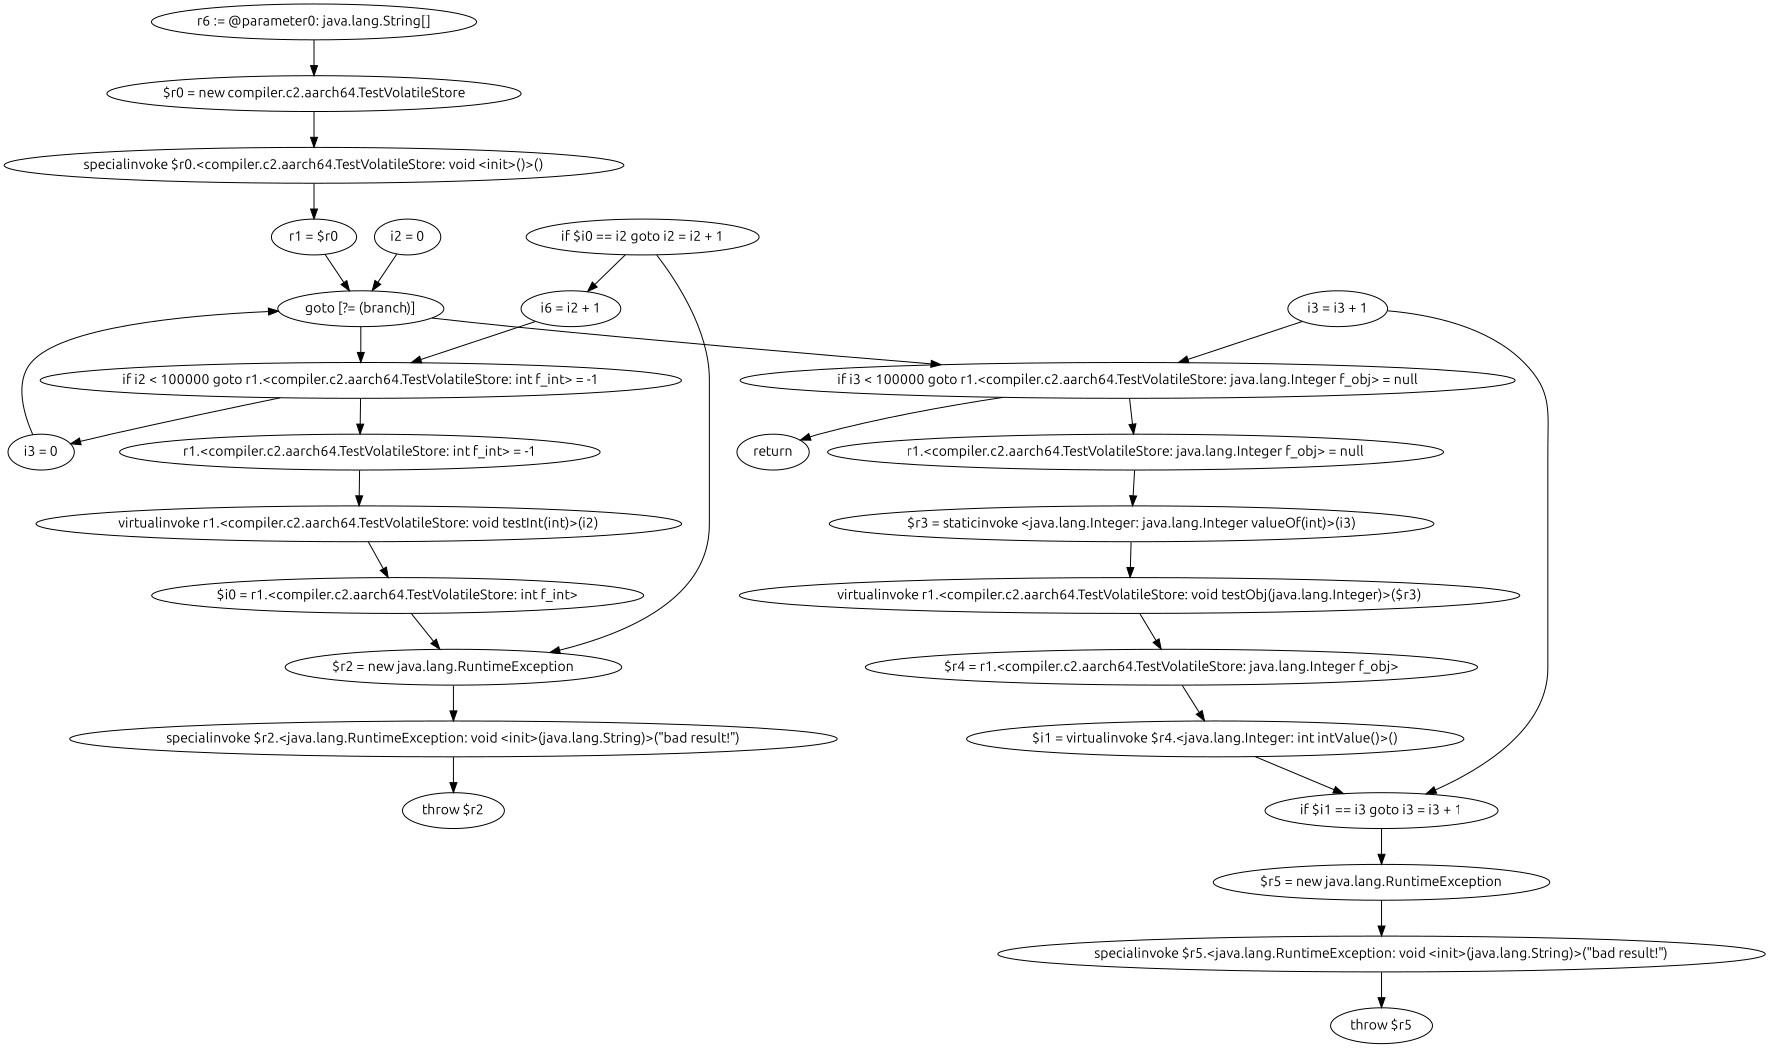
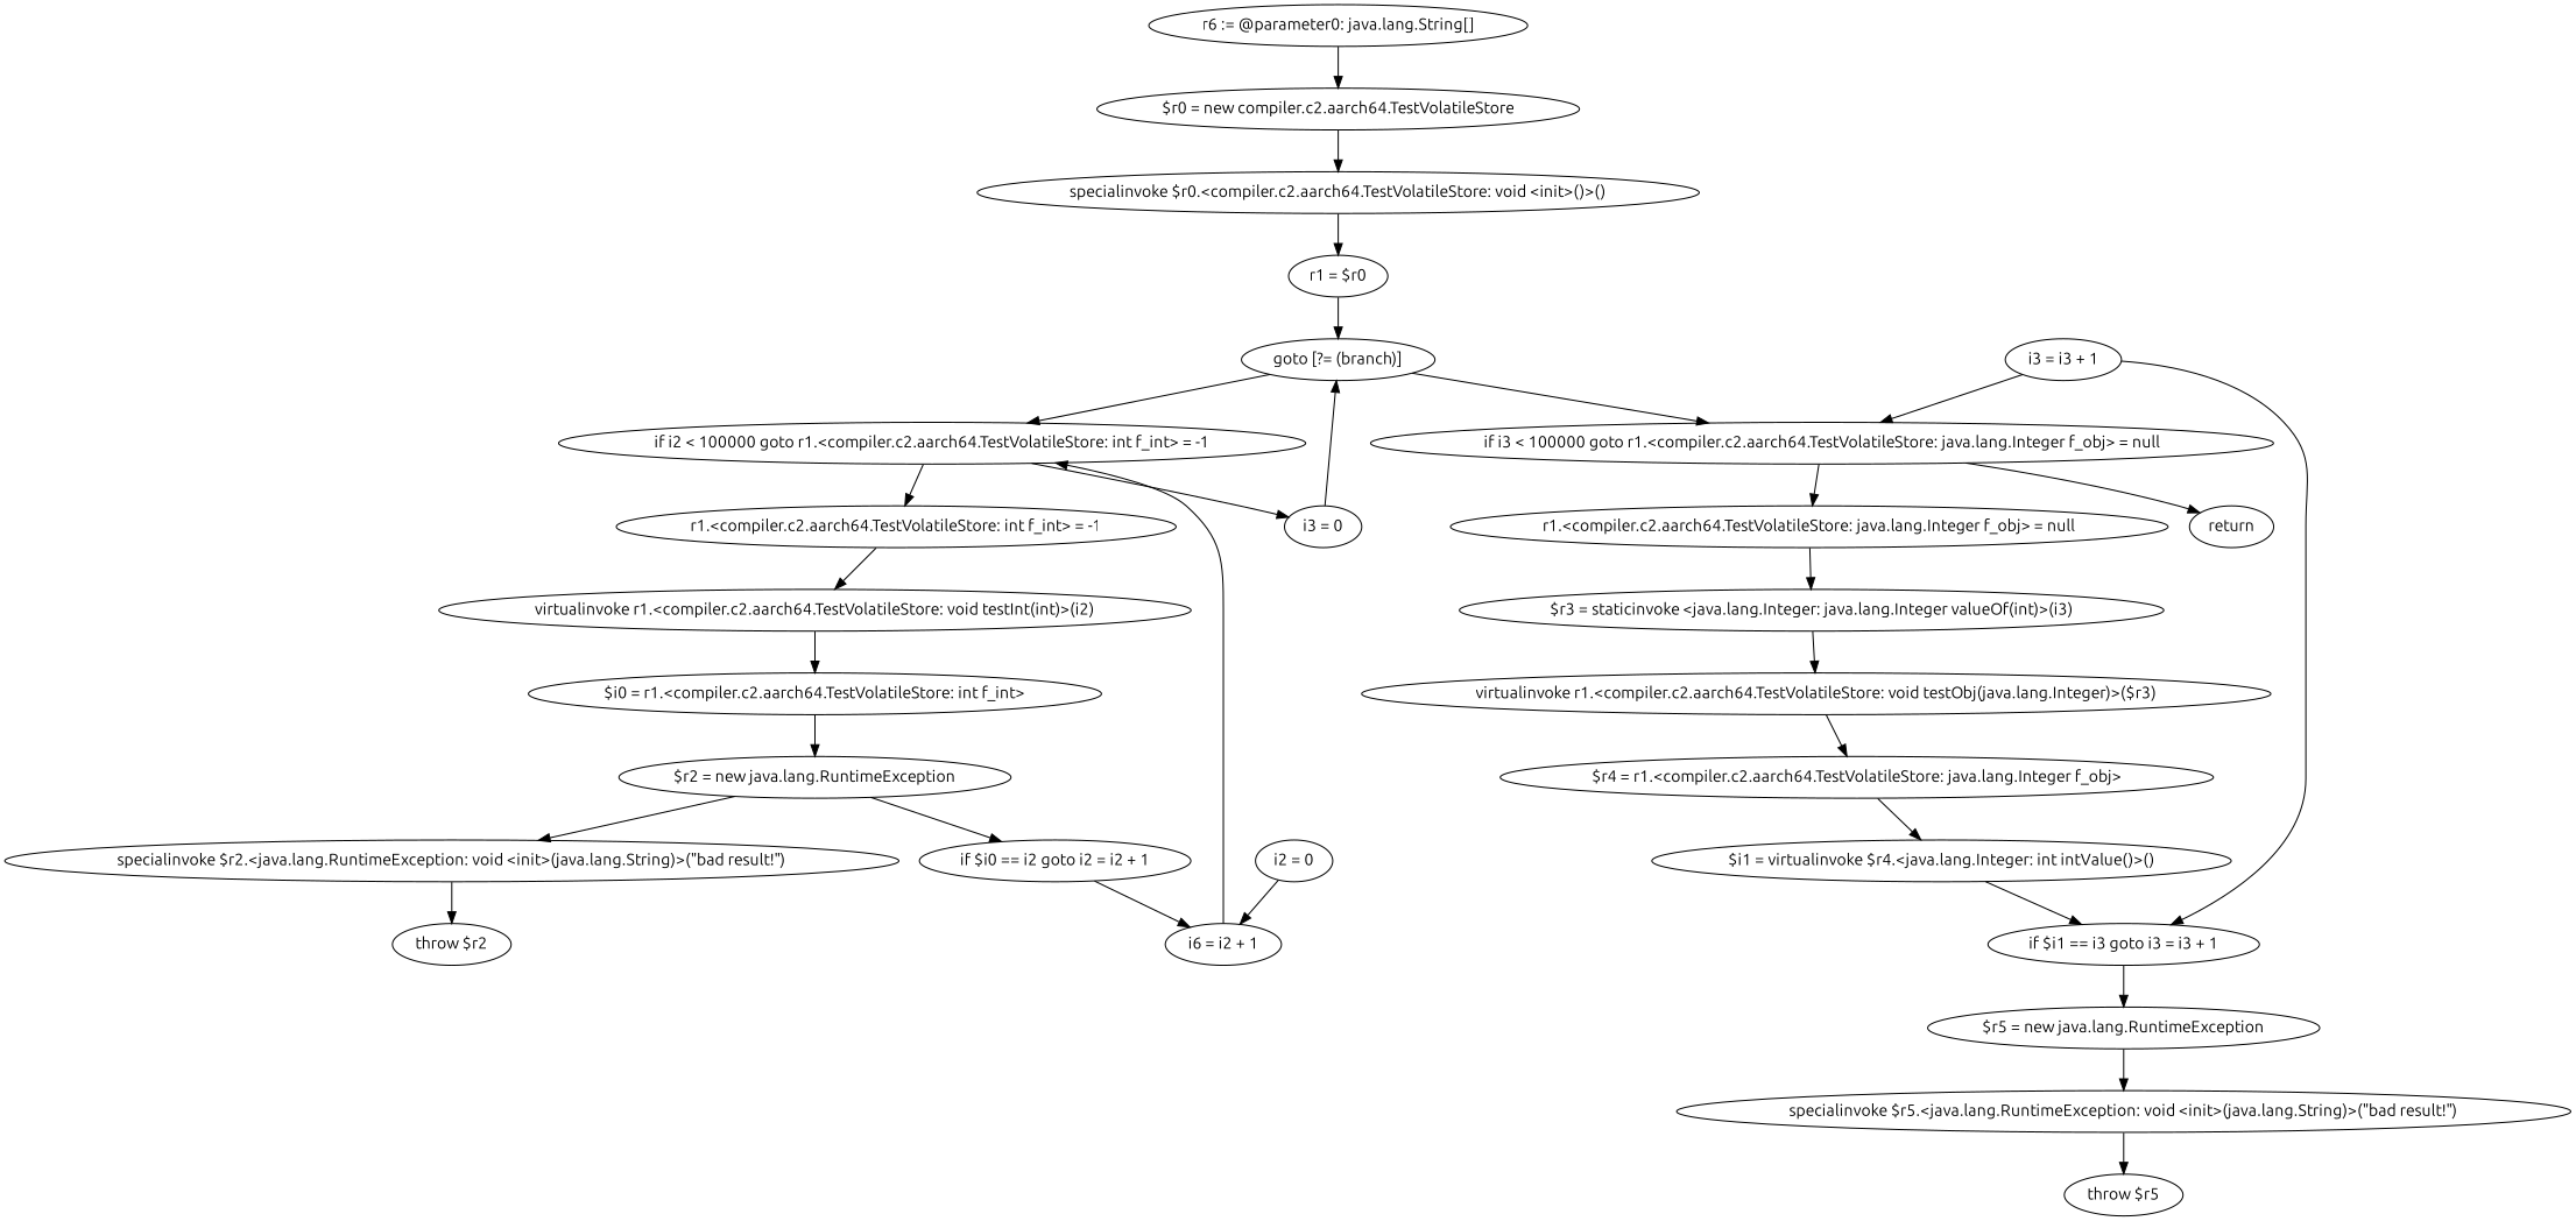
  digraph {
    fontname=Ubuntu
    node [fontname=Ubuntu]
    edge [fontname=Ubuntu]
    "r6 := @parameter0: java.lang.String[]"
    "$r0 = new compiler.c2.aarch64.TestVolatileStore"
    "specialinvoke $r0.<compiler.c2.aarch64.TestVolatileStore: void <init>()>()"
    "r1 = $r0"
    "goto [?= (branch)]"
    "i2 = 0"
    "if i2 < 100000 goto r1.<compiler.c2.aarch64.TestVolatileStore: int f_int> = -1"
    "if i3 < 100000 goto r1.<compiler.c2.aarch64.TestVolatileStore: java.lang.Integer f_obj> = null"
    "r1.<compiler.c2.aarch64.TestVolatileStore: int f_int> = -1"
    "i3 = 0"
    "r1.<compiler.c2.aarch64.TestVolatileStore: java.lang.Integer f_obj> = null"
    return
    "virtualinvoke r1.<compiler.c2.aarch64.TestVolatileStore: void testInt(int)>(i2)"
    "$i0 = r1.<compiler.c2.aarch64.TestVolatileStore: int f_int>"
    "$r2 = new java.lang.RuntimeException"
    "if $i0 == i2 goto i2 = i2 + 1"
    n17 [label="i6 = i2 + 1"]
    "specialinvoke $r2.<java.lang.RuntimeException: void <init>(java.lang.String)>(\"bad result!\")"
    "throw $r2"
    "$r3 = staticinvoke <java.lang.Integer: java.lang.Integer valueOf(int)>(i3)"
    "virtualinvoke r1.<compiler.c2.aarch64.TestVolatileStore: void testObj(java.lang.Integer)>($r3)"
    "$r4 = r1.<compiler.c2.aarch64.TestVolatileStore: java.lang.Integer f_obj>"
    "$i1 = virtualinvoke $r4.<java.lang.Integer: int intValue()>()"
    "if $i1 == i3 goto i3 = i3 + 1"
    "$r5 = new java.lang.RuntimeException"
    "specialinvoke $r5.<java.lang.RuntimeException: void <init>(java.lang.String)>(\"bad result!\")"
    "i3 = i3 + 1"
    "throw $r5"
    "r6 := @parameter0: java.lang.String[]" -> "$r0 = new compiler.c2.aarch64.TestVolatileStore"
    "$r0 = new compiler.c2.aarch64.TestVolatileStore" -> "specialinvoke $r0.<compiler.c2.aarch64.TestVolatileStore: void <init>()>()"
    "specialinvoke $r0.<compiler.c2.aarch64.TestVolatileStore: void <init>()>()" -> "r1 = $r0"
    "r1 = $r0" -> "goto [?= (branch)]"
    "goto [?= (branch)]" -> "if i2 < 100000 goto r1.<compiler.c2.aarch64.TestVolatileStore: int f_int> = -1"
    "goto [?= (branch)]" -> "if i3 < 100000 goto r1.<compiler.c2.aarch64.TestVolatileStore: java.lang.Integer f_obj> = null"
-   "i2 = 0" -> "goto [?= (branch)]"
+   "i2 = 0" -> n17
    "if i2 < 100000 goto r1.<compiler.c2.aarch64.TestVolatileStore: int f_int> = -1" -> "r1.<compiler.c2.aarch64.TestVolatileStore: int f_int> = -1"
    "if i2 < 100000 goto r1.<compiler.c2.aarch64.TestVolatileStore: int f_int> = -1" -> "i3 = 0"
    "if i3 < 100000 goto r1.<compiler.c2.aarch64.TestVolatileStore: java.lang.Integer f_obj> = null" -> "r1.<compiler.c2.aarch64.TestVolatileStore: java.lang.Integer f_obj> = null"
    "if i3 < 100000 goto r1.<compiler.c2.aarch64.TestVolatileStore: java.lang.Integer f_obj> = null" -> return
    "r1.<compiler.c2.aarch64.TestVolatileStore: int f_int> = -1" -> "virtualinvoke r1.<compiler.c2.aarch64.TestVolatileStore: void testInt(int)>(i2)"
    "i3 = 0" -> "goto [?= (branch)]"
    "r1.<compiler.c2.aarch64.TestVolatileStore: java.lang.Integer f_obj> = null" -> "$r3 = staticinvoke <java.lang.Integer: java.lang.Integer valueOf(int)>(i3)"
    "virtualinvoke r1.<compiler.c2.aarch64.TestVolatileStore: void testInt(int)>(i2)" -> "$i0 = r1.<compiler.c2.aarch64.TestVolatileStore: int f_int>"
    "$i0 = r1.<compiler.c2.aarch64.TestVolatileStore: int f_int>" -> "$r2 = new java.lang.RuntimeException"
    "$r2 = new java.lang.RuntimeException" -> "specialinvoke $r2.<java.lang.RuntimeException: void <init>(java.lang.String)>(\"bad result!\")"
-   "if $i0 == i2 goto i2 = i2 + 1" -> "$r2 = new java.lang.RuntimeException"
+   "$r2 = new java.lang.RuntimeException" -> "if $i0 == i2 goto i2 = i2 + 1"
    "if $i0 == i2 goto i2 = i2 + 1" -> n17
    n17 -> "if i2 < 100000 goto r1.<compiler.c2.aarch64.TestVolatileStore: int f_int> = -1"
    "specialinvoke $r2.<java.lang.RuntimeException: void <init>(java.lang.String)>(\"bad result!\")" -> "throw $r2"
    "$r3 = staticinvoke <java.lang.Integer: java.lang.Integer valueOf(int)>(i3)" -> "virtualinvoke r1.<compiler.c2.aarch64.TestVolatileStore: void testObj(java.lang.Integer)>($r3)"
    "virtualinvoke r1.<compiler.c2.aarch64.TestVolatileStore: void testObj(java.lang.Integer)>($r3)" -> "$r4 = r1.<compiler.c2.aarch64.TestVolatileStore: java.lang.Integer f_obj>"
    "$r4 = r1.<compiler.c2.aarch64.TestVolatileStore: java.lang.Integer f_obj>" -> "$i1 = virtualinvoke $r4.<java.lang.Integer: int intValue()>()"
    "$i1 = virtualinvoke $r4.<java.lang.Integer: int intValue()>()" -> "if $i1 == i3 goto i3 = i3 + 1"
    "if $i1 == i3 goto i3 = i3 + 1" -> "$r5 = new java.lang.RuntimeException"
    "$r5 = new java.lang.RuntimeException" -> "specialinvoke $r5.<java.lang.RuntimeException: void <init>(java.lang.String)>(\"bad result!\")"
    "specialinvoke $r5.<java.lang.RuntimeException: void <init>(java.lang.String)>(\"bad result!\")" -> "throw $r5"
    "i3 = i3 + 1" -> "if i3 < 100000 goto r1.<compiler.c2.aarch64.TestVolatileStore: java.lang.Integer f_obj> = null"
    "i3 = i3 + 1" -> "if $i1 == i3 goto i3 = i3 + 1"
  }
